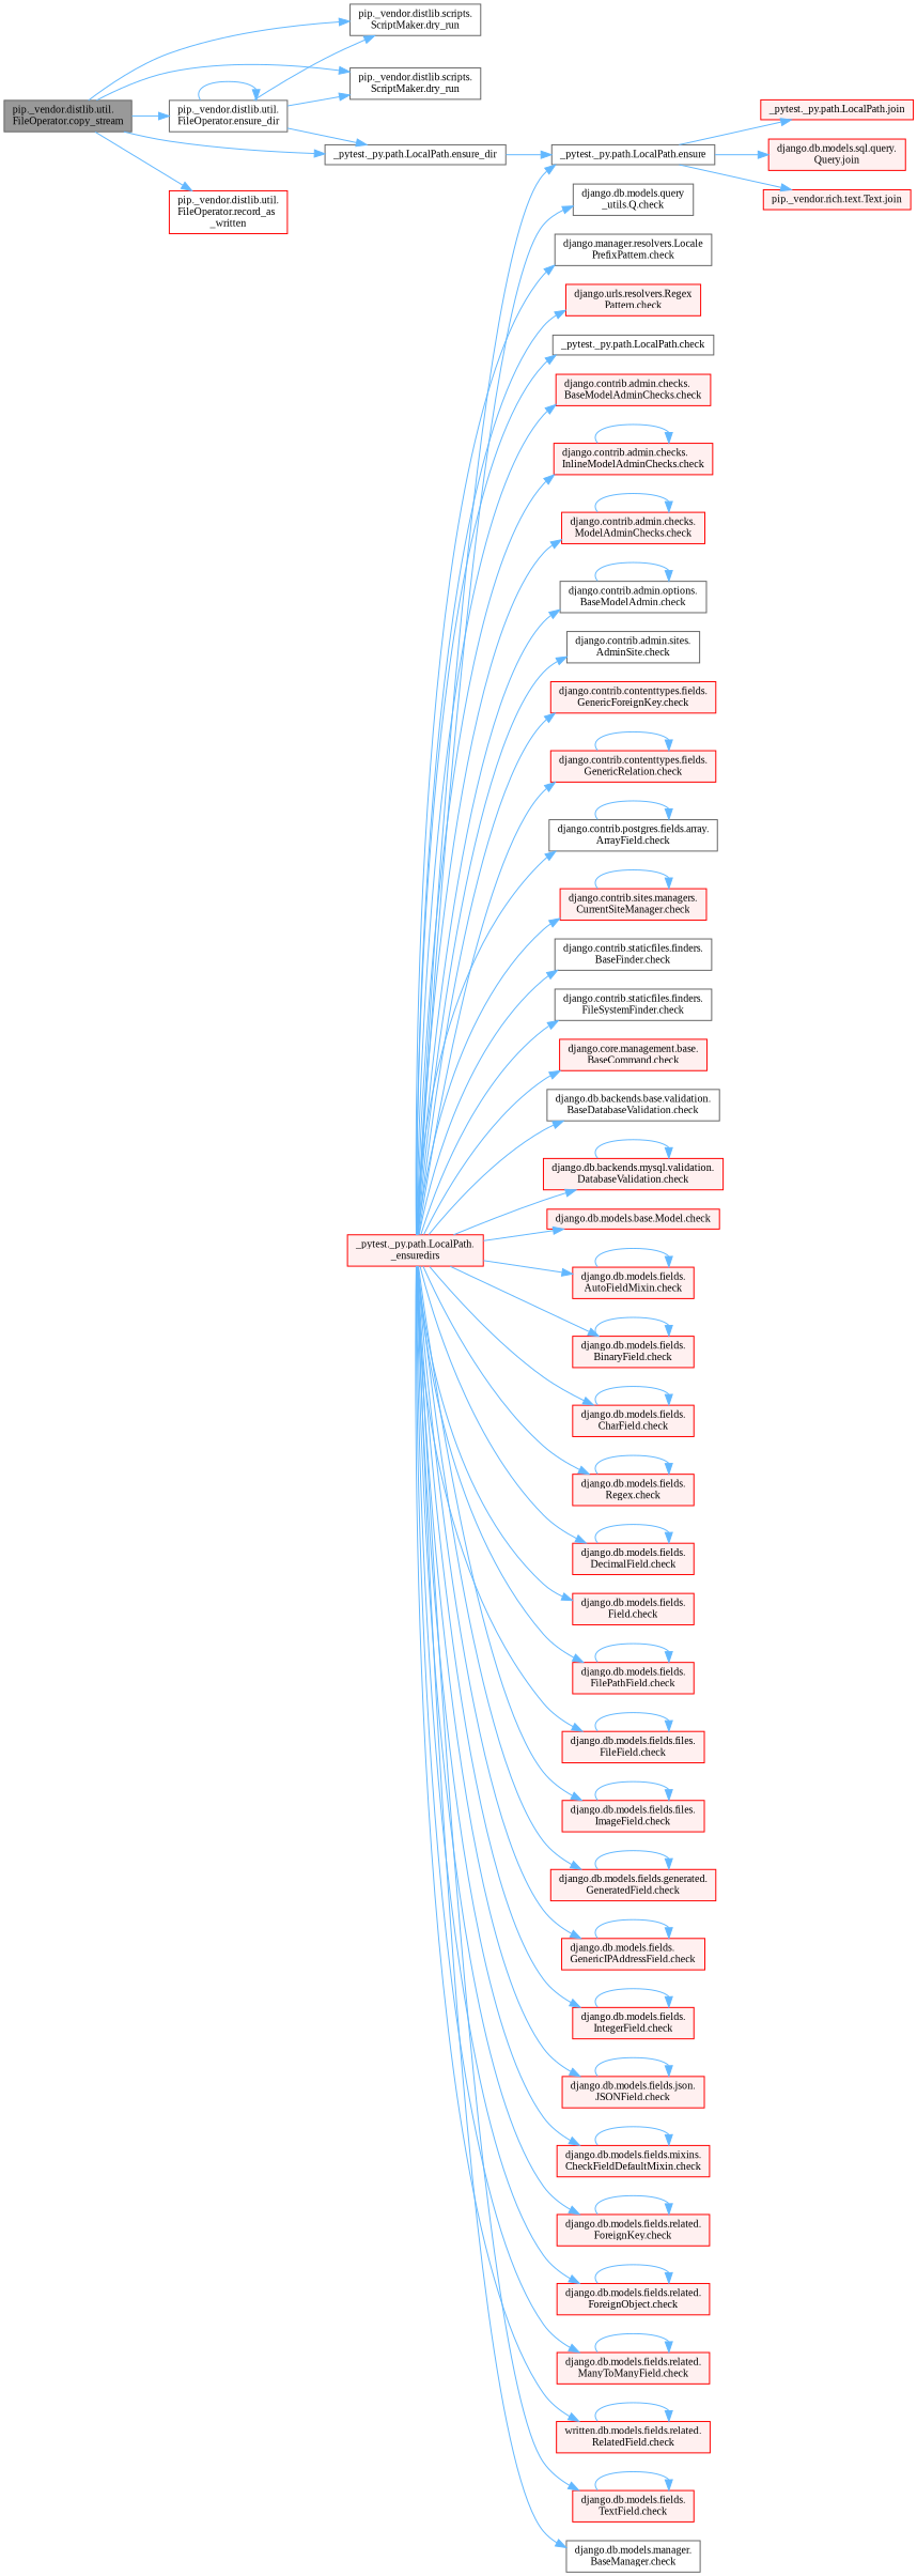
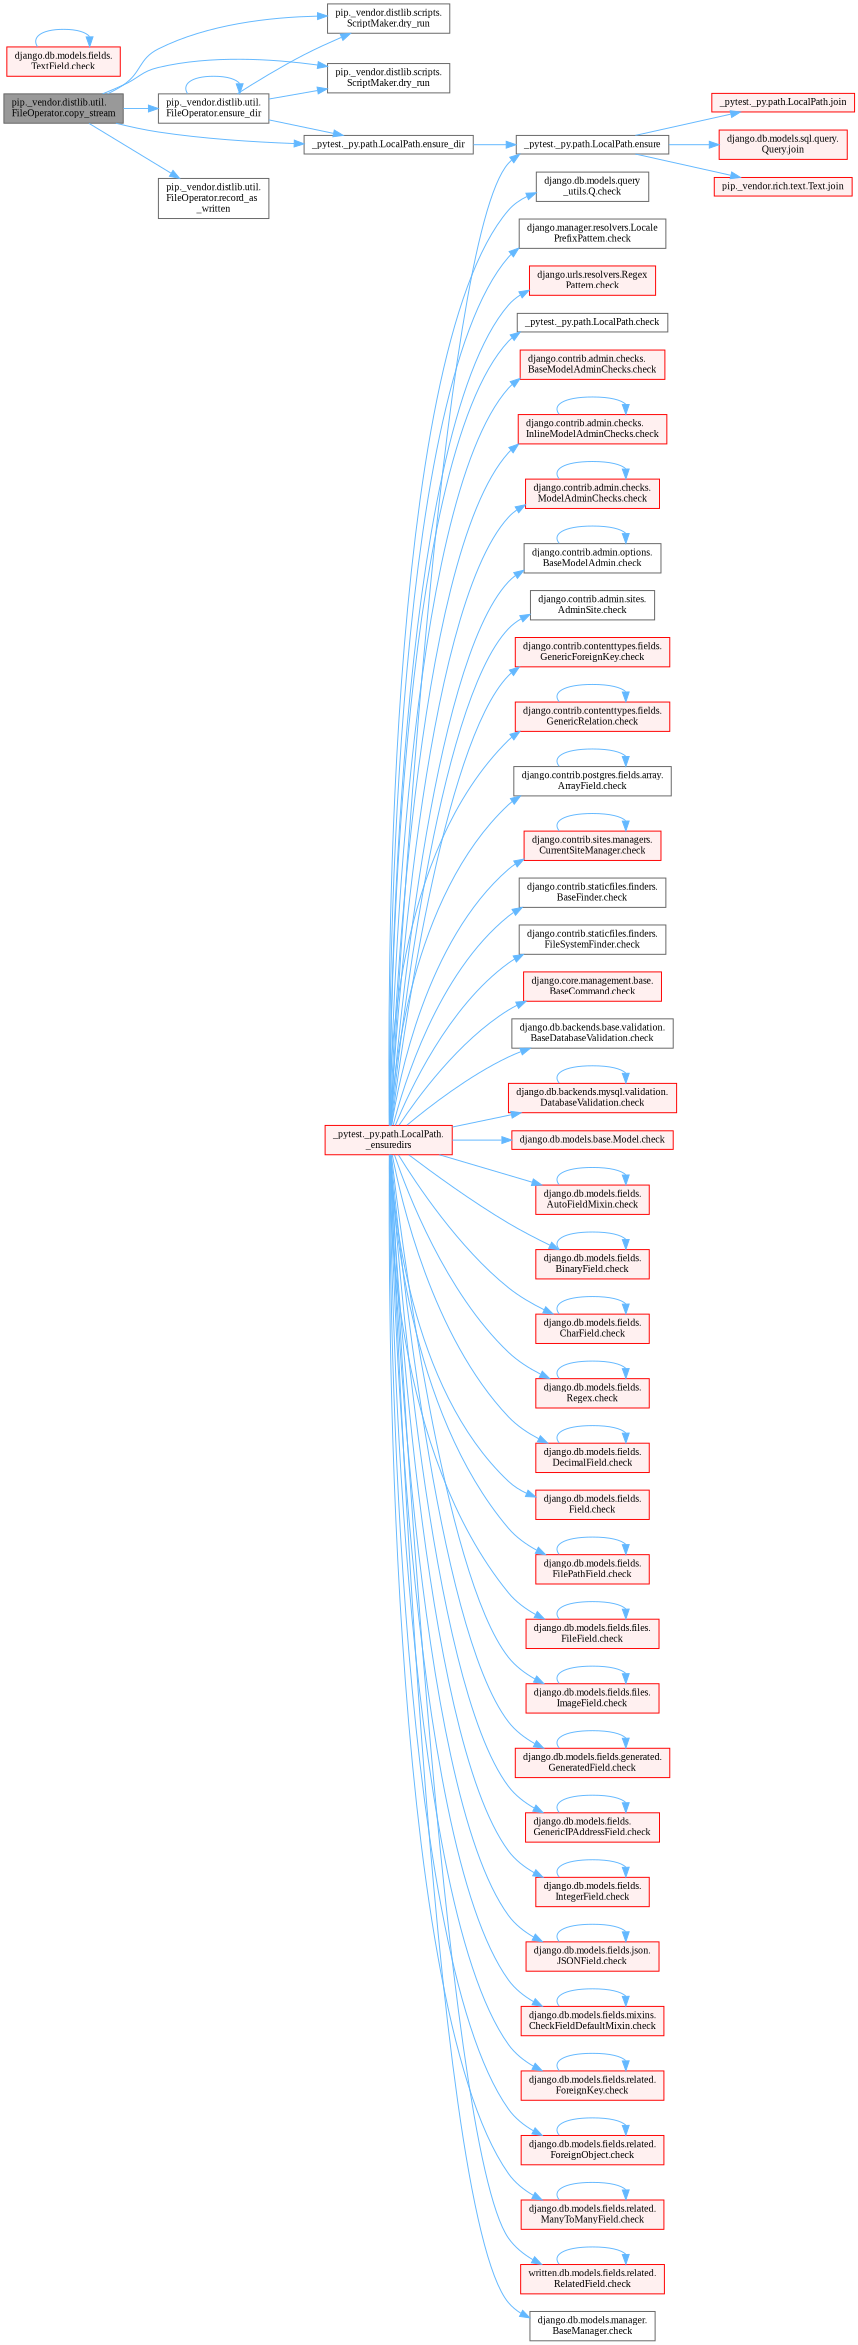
  digraph {
    fontname="Liberation Serif"
    rankdir=LR
    node [color=red fillcolor="#FFF0F0" fontname="Liberation Serif" fontsize=10 shape=box style=filled]
    edge [color=steelblue1 fontname="Liberation Serif" fontsize=10 labelfontname=Helvetica labelfontsize=10 style=solid]
    n1 [color=gray40 fillcolor=grey60 fontcolor=black height=0.2 label="pip._vendor.distlib.util.\lFileOperator.copy_stream" width=0.4]
    n2 [color=grey40 fillcolor=white height=0.2 label="pip._vendor.distlib.scripts.\lScriptMaker.dry_run" width=0.4]
    n3 [color=grey40 fillcolor=white height=0.2 label="pip._vendor.distlib.scripts.\lScriptMaker.dry_run" width=0.4]
    n4 [color=grey40 fillcolor=white height=0.2 label="_pytest._py.path.LocalPath.ensure_dir" width=0.4]
    n5 [color=grey40 fillcolor=white height=0.2 label="pip._vendor.distlib.util.\lFileOperator.ensure_dir" width=0.4]
-   n6 [fillcolor=white height=0.2 label="pip._vendor.distlib.util.\lFileOperator.record_as\l_written" width=0.4]
+   n6 [color=grey40 fillcolor=white height=0.2 label="pip._vendor.distlib.util.\lFileOperator.record_as\l_written" width=0.4]
    n7 [color=grey40 fillcolor=white height=0.2 label="_pytest._py.path.LocalPath.ensure" width=0.4]
    n8 [height=0.2 label="_pytest._py.path.LocalPath.join" width=0.4]
    n9 [height=0.2 label="django.db.models.sql.query.\lQuery.join" width=0.4]
    n10 [height=0.2 label="pip._vendor.rich.text.Text.join" width=0.4]
    n11 [height=0.2 label="_pytest._py.path.LocalPath.\l_ensuredirs" width=0.4]
    n12 [color=grey40 fillcolor=white height=0.2 label="_pytest._py.path.LocalPath.check" width=0.4]
    n13 [height=0.2 label="django.contrib.admin.checks.\lBaseModelAdminChecks.check" width=0.4]
    n14 [height=0.2 label="django.contrib.admin.checks.\lInlineModelAdminChecks.check" width=0.4]
    n15 [height=0.2 label="django.contrib.admin.checks.\lModelAdminChecks.check" width=0.4]
    n16 [color=grey40 fillcolor=white height=0.2 label="django.contrib.admin.options.\lBaseModelAdmin.check" width=0.4]
    n17 [color=grey40 fillcolor=white height=0.2 label="django.contrib.admin.sites.\lAdminSite.check" width=0.4]
    n18 [height=0.2 label="django.contrib.contenttypes.fields.\lGenericForeignKey.check" width=0.4]
    n19 [height=0.2 label="django.contrib.contenttypes.fields.\lGenericRelation.check" width=0.4]
    n20 [color=grey40 fillcolor=white height=0.2 label="django.contrib.postgres.fields.array.\lArrayField.check" width=0.4]
    n21 [height=0.2 label="django.contrib.sites.managers.\lCurrentSiteManager.check" width=0.4]
    n22 [color=grey40 fillcolor=white height=0.2 label="django.contrib.staticfiles.finders.\lBaseFinder.check" width=0.4]
    n23 [color=grey40 fillcolor=white height=0.2 label="django.contrib.staticfiles.finders.\lFileSystemFinder.check" width=0.4]
    n24 [height=0.2 label="django.core.management.base.\lBaseCommand.check" width=0.4]
    n25 [color=grey40 fillcolor=white height=0.2 label="django.db.backends.base.validation.\lBaseDatabaseValidation.check" width=0.4]
    n26 [height=0.2 label="django.db.backends.mysql.validation.\lDatabaseValidation.check" width=0.4]
    n27 [height=0.2 label="django.db.models.base.Model.check" width=0.4]
    n28 [height=0.2 label="django.db.models.fields.\lAutoFieldMixin.check" width=0.4]
    n29 [height=0.2 label="django.db.models.fields.\lBinaryField.check" width=0.4]
    n30 [height=0.2 label="django.db.models.fields.\lCharField.check" width=0.4]
    n31 [height=0.2 label="django.db.models.fields.\lRegex.check" width=0.4]
    n32 [height=0.2 label="django.db.models.fields.\lDecimalField.check" width=0.4]
    n33 [height=0.2 label="django.db.models.fields.\lField.check" width=0.4]
    n34 [height=0.2 label="django.db.models.fields.\lFilePathField.check" width=0.4]
    n35 [height=0.2 label="django.db.models.fields.files.\lFileField.check" width=0.4]
    n36 [height=0.2 label="django.db.models.fields.files.\lImageField.check" width=0.4]
    n37 [height=0.2 label="django.db.models.fields.generated.\lGeneratedField.check" width=0.4]
    n38 [height=0.2 label="django.db.models.fields.\lGenericIPAddressField.check" width=0.4]
    n39 [height=0.2 label="django.db.models.fields.\lIntegerField.check" width=0.4]
    n40 [height=0.2 label="django.db.models.fields.json.\lJSONField.check" width=0.4]
    n41 [height=0.2 label="django.db.models.fields.mixins.\lCheckFieldDefaultMixin.check" width=0.4]
    n42 [height=0.2 label="django.db.models.fields.related.\lForeignKey.check" width=0.4]
    n43 [height=0.2 label="django.db.models.fields.related.\lForeignObject.check" width=0.4]
    n44 [height=0.2 label="django.db.models.fields.related.\lManyToManyField.check" width=0.4]
    n45 [height=0.2 label="written.db.models.fields.related.\lRelatedField.check" width=0.4]
    n46 [height=0.2 label="django.db.models.fields.\lTextField.check" width=0.4]
    n47 [color=grey40 fillcolor=white height=0.2 label="django.db.models.manager.\lBaseManager.check" width=0.4]
    n48 [color=grey40 fillcolor=white height=0.2 label="django.db.models.query\l_utils.Q.check" width=0.4]
    n49 [color=grey40 fillcolor=white height=0.2 label="django.manager.resolvers.Locale\lPrefixPattern.check" width=0.4]
    n50 [height=0.2 label="django.urls.resolvers.Regex\lPattern.check" width=0.4]
    n1 -> n2
    n1 -> n3
    n1 -> n4
    n1 -> n5
    n1 -> n6
    n4 -> n7
    n5 -> n2
    n5 -> n3
    n5 -> n4
    n5 -> n5
    n7 -> n8
    n7 -> n9
    n7 -> n10
    n11 -> n7
    n11 -> n12
    n11 -> n13
    n11 -> n14
    n11 -> n15
    n11 -> n16
    n11 -> n17
    n11 -> n18
    n11 -> n19
    n11 -> n20
    n11 -> n21
    n11 -> n22
    n11 -> n23
    n11 -> n24
    n11 -> n25
    n11 -> n26
    n11 -> n27
    n11 -> n28
    n11 -> n29
    n11 -> n30
    n11 -> n31
    n11 -> n32
    n11 -> n33
    n11 -> n34
    n11 -> n35
    n11 -> n36
    n11 -> n37
    n11 -> n38
    n11 -> n39
    n11 -> n40
    n11 -> n41
    n11 -> n42
    n11 -> n43
    n11 -> n44
    n11 -> n45
-   n11 -> n46
    n11 -> n47
    n11 -> n48
    n11 -> n49
    n11 -> n50
    n14 -> n14
    n15 -> n15
    n16 -> n16
    n19 -> n19
    n20 -> n20
    n21 -> n21
    n26 -> n26
    n28 -> n28
    n29 -> n29
    n30 -> n30
    n31 -> n31
    n32 -> n32
    n34 -> n34
    n35 -> n35
    n36 -> n36
    n37 -> n37
    n38 -> n38
    n39 -> n39
    n40 -> n40
    n41 -> n41
    n42 -> n42
    n43 -> n43
    n44 -> n44
    n45 -> n45
    n46 -> n46
  }
